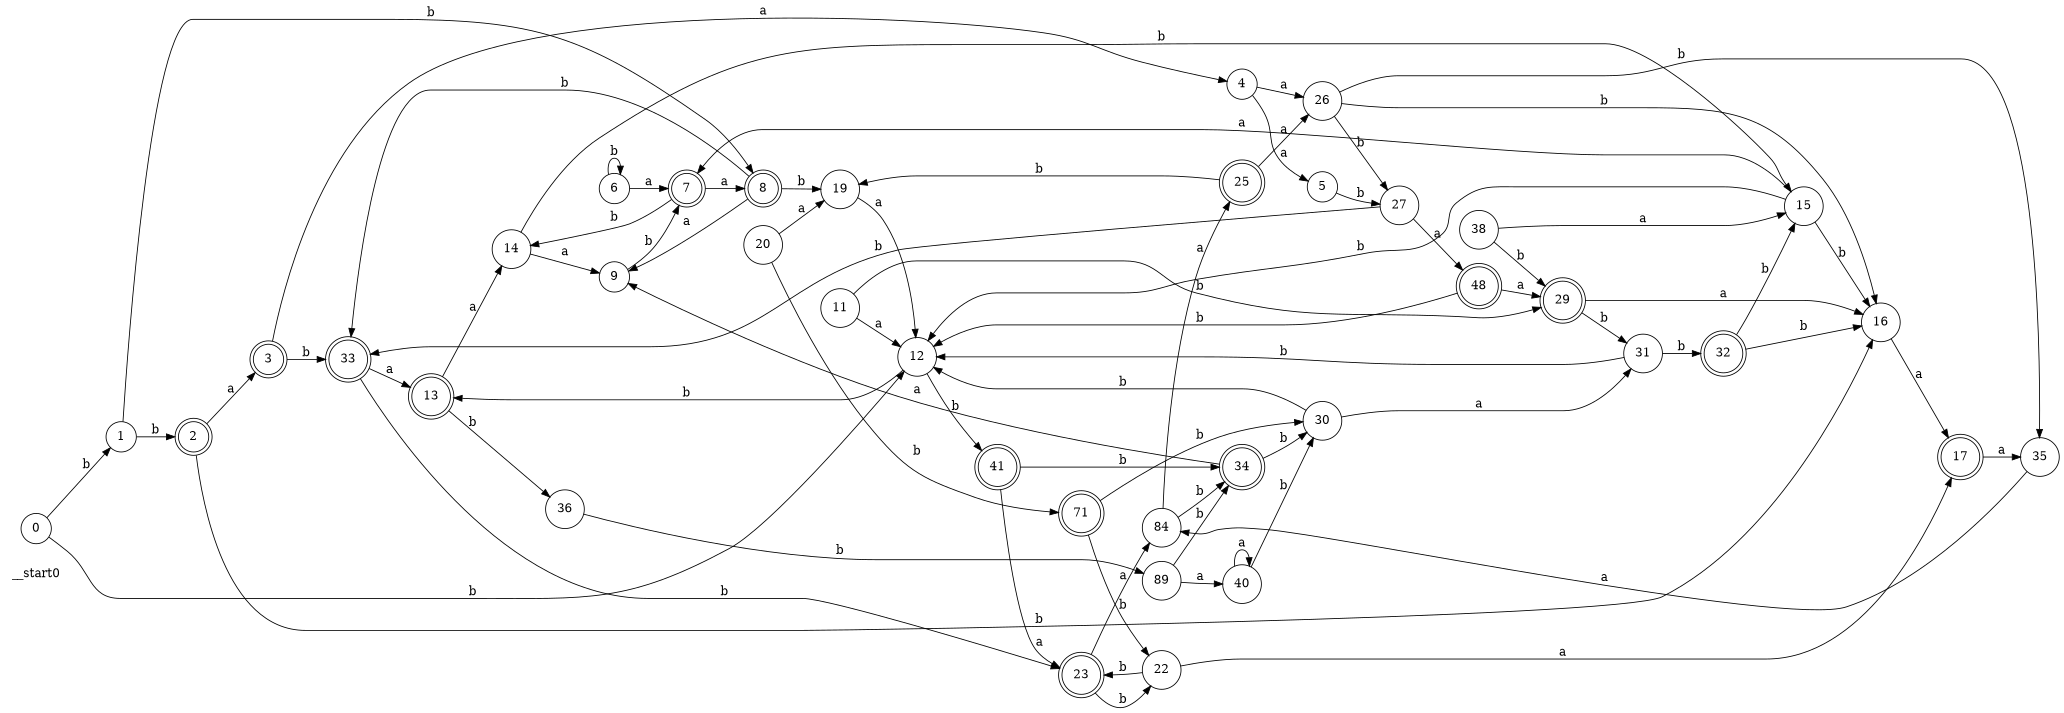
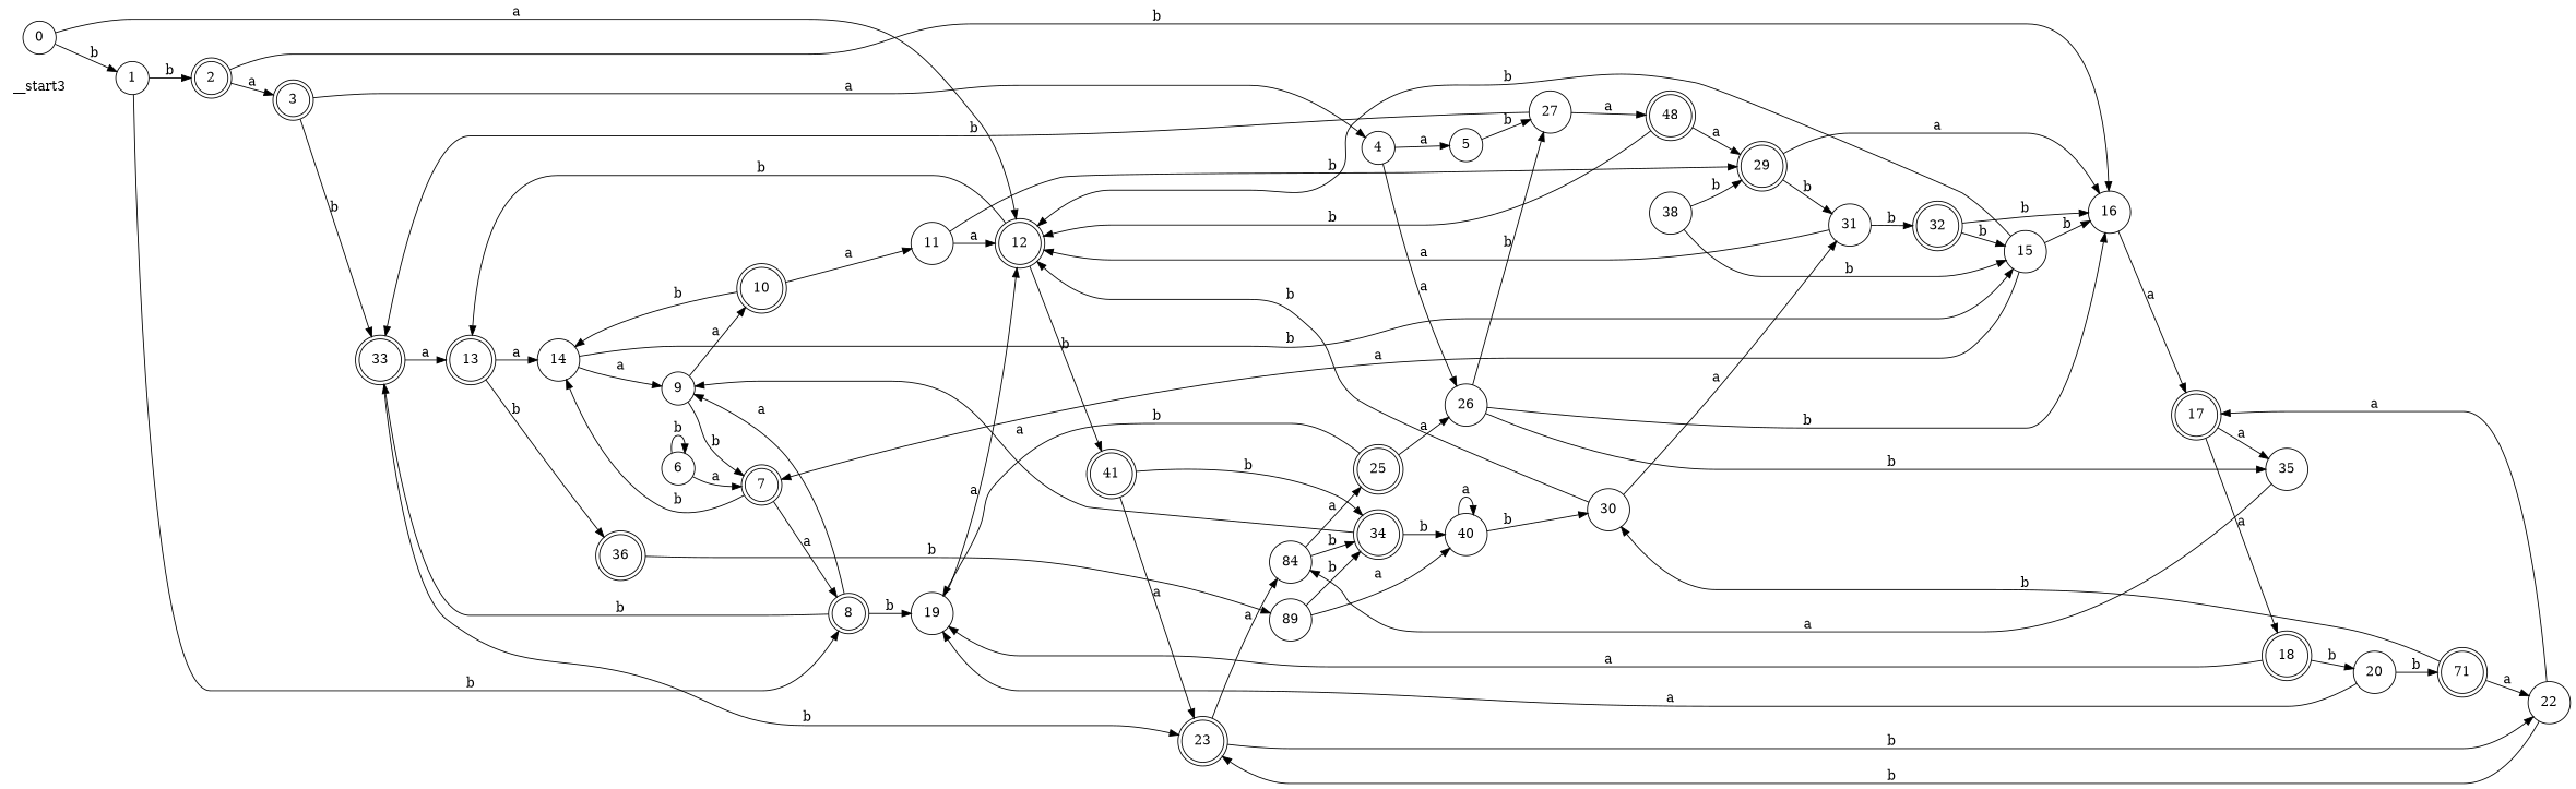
  digraph {
    rankdir=LR
    node [shape=circle color=black fillcolor=white style=filled]
-   __start0 [shape=none color="" fillcolor="" style=""]
+   __start0 [shape=none label=__start3 color="" fillcolor="" style=""]
    n2 [label=0]
    n3 [label=1]
-   n4 [label=12 style="rounded,filled"]
+   n4 [label=12 shape=doublecircle style="rounded,filled"]
    n5 [label=2 shape=doublecircle style="rounded,filled"]
    n6 [label=8 shape=doublecircle style="rounded,filled"]
    n7 [label=13 shape=doublecircle style="rounded,filled"]
    n8 [label=41 shape=doublecircle style="rounded,filled"]
    n9 [label=3 shape=doublecircle style="rounded,filled"]
    n10 [label=16]
    n11 [label=33 shape=doublecircle style="rounded,filled"]
    n12 [label=9]
    n13 [label=19]
    n14 [label=4 style="rounded,filled"]
    n15 [label=17 shape=doublecircle style="rounded,filled"]
    n16 [label=5]
    n17 [label=26]
    n18 [label=23 shape=doublecircle style="rounded,filled"]
    n19 [label=27]
    n20 [label=35]
    n21 [label=6]
    n22 [label=7 shape=doublecircle style="rounded,filled"]
    n23 [label=48 shape=doublecircle style="rounded,filled"]
    n24 [label=14]
    n25 [label=15]
+   n26 [label=10 shape=doublecircle style="rounded,filled"]
    n27 [label=11 style="rounded,filled"]
    n28 [label=29 shape=doublecircle]
    n29 [label=31]
-   n30 [label=36]
+   n30 [label=36 shape=doublecircle]
    n31 [label=34 shape=doublecircle style="rounded,filled"]
    n32 [label=89]
+   n33 [label=18 shape=doublecircle style="rounded,filled"]
    n34 [label=20]
    n35 [label=84]
    n36 [label=71 shape=doublecircle style="rounded,filled"]
    n37 [label=22]
    n38 [label=30]
    n39 [label=25 shape=doublecircle style="rounded,filled"]
    n40 [label=32 shape=doublecircle style="rounded,filled"]
    n41 [label=40]
    n42 [label=38]
    n2 -> n3 [label=b]
-   n2 -> n4 [label=b]
+   n2 -> n4 [label=a]
    n3 -> n5 [label=b]
    n3 -> n6 [label=b]
    n4 -> n7 [label=b]
    n4 -> n8 [label=b]
    n5 -> n9 [label=a]
    n5 -> n10 [label=b]
    n6 -> n11 [label=b]
    n6 -> n12 [label=a]
    n6 -> n13 [label=b]
    n7 -> n24 [label=a]
    n7 -> n30 [label=b]
    n8 -> n18 [label=a]
    n8 -> n31 [label=b]
    n9 -> n11 [label=b]
    n9 -> n14 [label=a]
    n10 -> n15 [label=a]
    n11 -> n7 [label=a]
    n11 -> n18 [label=b]
    n12 -> n22 [label=b]
+   n12 -> n26 [label=a]
    n13 -> n4 [label=a]
    n14 -> n16 [label=a]
    n14 -> n17 [label=a]
    n15 -> n20 [label=a]
+   n15 -> n33 [label=a]
    n16 -> n19 [label=b]
    n17 -> n10 [label=b]
    n17 -> n19 [label=b]
    n17 -> n20 [label=b]
    n18 -> n35 [label=a]
    n18 -> n37 [label=b]
    n19 -> n11 [label=b]
    n19 -> n23 [label=a]
    n20 -> n35 [label=a]
    n21 -> n21 [label=b]
    n21 -> n22 [label=a]
    n22 -> n6 [label=a]
    n22 -> n24 [label=b]
    n23 -> n4 [label=b]
    n23 -> n28 [label=a]
    n24 -> n12 [label=a]
    n24 -> n25 [label=b]
    n25 -> n4 [label=b]
    n25 -> n10 [label=b]
    n25 -> n22 [label=a]
+   n26 -> n24 [label=b]
+   n26 -> n27 [label=a]
    n27 -> n4 [label=a]
    n27 -> n28 [label=b]
    n28 -> n10 [label=a]
    n28 -> n29 [label=b]
-   n29 -> n4 [label=b]
+   n29 -> n4 [label=a]
    n29 -> n40 [label=b]
    n30 -> n32 [label=b]
    n31 -> n12 [label=a]
-   n31 -> n38 [label=b]
+   n31 -> n41 [label=b]
    n32 -> n31 [label=b]
    n32 -> n41 [label=a]
+   n33 -> n13 [label=a]
+   n33 -> n34 [label=b]
    n34 -> n13 [label=a]
    n34 -> n36 [label=b]
    n35 -> n31 [label=b]
    n35 -> n39 [label=a]
-   n36 -> n37 [label=b]
+   n36 -> n37 [label=a]
    n36 -> n38 [label=b]
    n37 -> n15 [label=a]
    n37 -> n18 [label=b]
    n38 -> n4 [label=b]
    n38 -> n29 [label=a]
    n39 -> n13 [label=b]
    n39 -> n17 [label=a]
    n40 -> n10 [label=b]
    n40 -> n25 [label=b]
    n41 -> n38 [label=b]
    n41 -> n41 [label=a]
-   n42 -> n25 [label=a]
+   n42 -> n25 [label=b]
    n42 -> n28 [label=b]
  }
